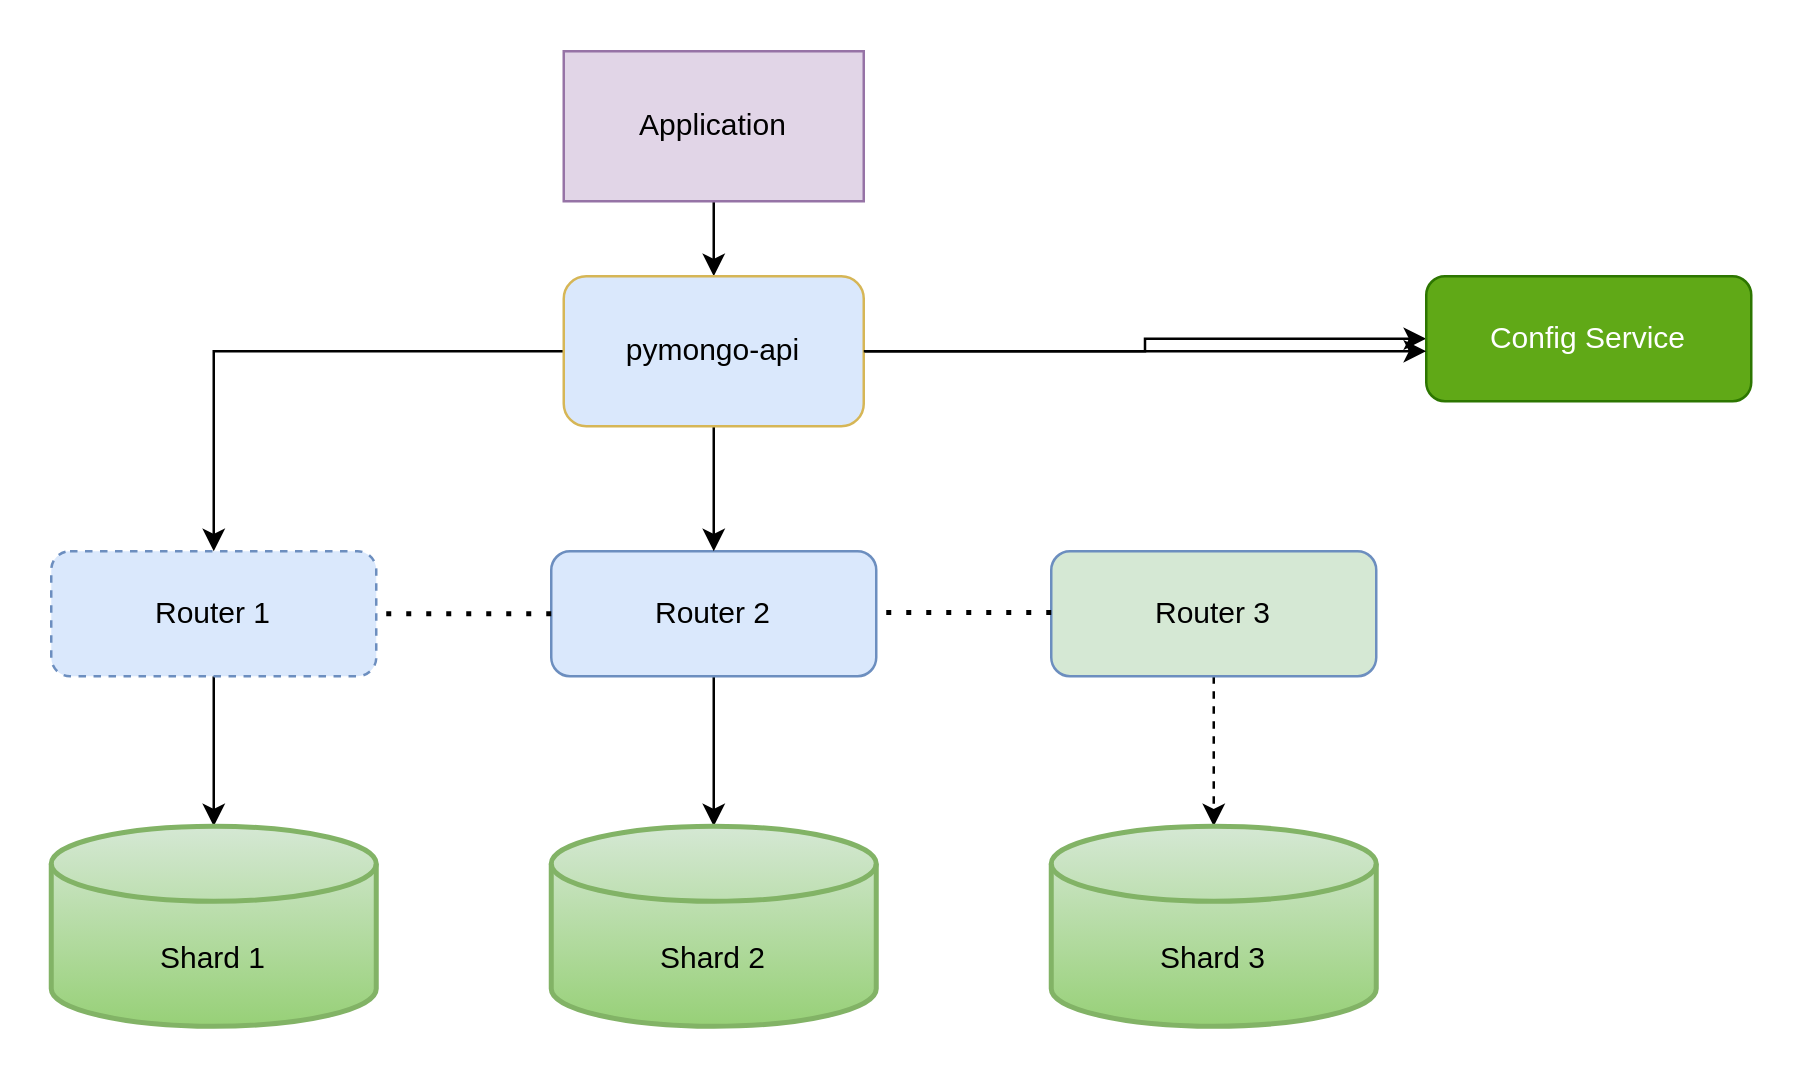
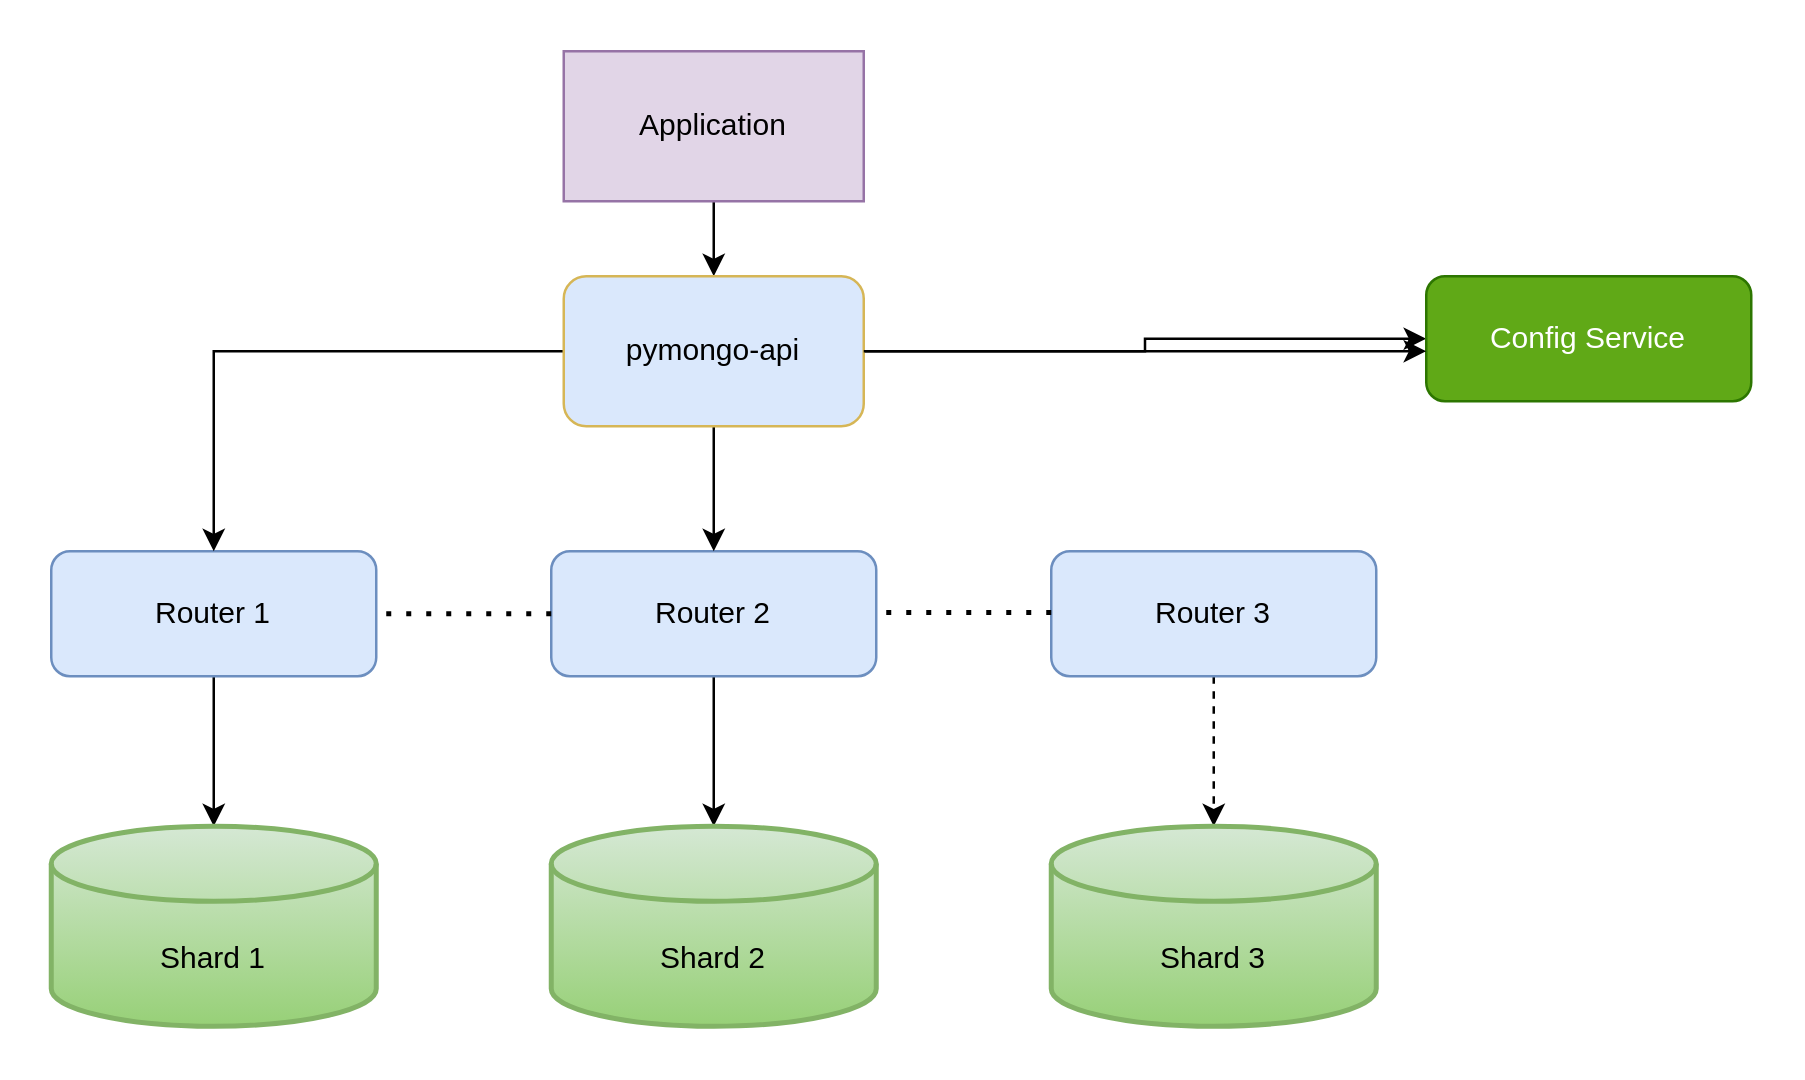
  <mxCell id="0" />
  <mxCell id="1" parent="0" />
  <mxCell id="2" value="" style="edgeStyle=orthogonalEdgeStyle;rounded=0;orthogonalLoop=1;jettySize=auto;html=1;" edge="1" parent="1" source="3" target="13"><mxGeometry relative="1" as="geometry" /></mxCell>
  <mxCell id="3" value="Application" style="rounded=0;whiteSpace=wrap;html=1;fillColor=#e1d5e7;strokeColor=#9673a6;" vertex="1" parent="1"><mxGeometry x="225" y="20" width="120" height="60" as="geometry" /></mxCell>
  <mxCell id="4" value="" style="edgeStyle=orthogonalEdgeStyle;rounded=0;orthogonalLoop=1;jettySize=auto;html=1;" edge="1" parent="1" source="5" target="15"><mxGeometry relative="1" as="geometry" /></mxCell>
- <mxCell id="5" value="Router 1" style="rounded=1;whiteSpace=wrap;html=1;fillColor=#dae8fc;strokeColor=#6c8ebf;dashed=1;" vertex="1" parent="1"><mxGeometry x="20" y="220" width="130" height="50" as="geometry" /></mxCell>
+ <mxCell id="5" value="Router 1" style="rounded=1;whiteSpace=wrap;html=1;fillColor=#dae8fc;strokeColor=#6c8ebf;" vertex="1" parent="1"><mxGeometry x="20" y="220" width="130" height="50" as="geometry" /></mxCell>
  <mxCell id="6" value="" style="edgeStyle=orthogonalEdgeStyle;rounded=0;orthogonalLoop=1;jettySize=auto;html=1;" edge="1" parent="1" source="7" target="16"><mxGeometry relative="1" as="geometry" /></mxCell>
  <mxCell id="7" value="Router 2" style="rounded=1;whiteSpace=wrap;html=1;fillColor=#dae8fc;strokeColor=#6c8ebf;" vertex="1" parent="1"><mxGeometry x="220" y="220" width="130" height="50" as="geometry" /></mxCell>
  <mxCell id="8" value="" style="edgeStyle=orthogonalEdgeStyle;rounded=0;orthogonalLoop=1;jettySize=auto;html=1;dashed=1;" edge="1" parent="1" source="9" target="17"><mxGeometry relative="1" as="geometry" /></mxCell>
- <mxCell id="9" value="Router 3" style="rounded=1;whiteSpace=wrap;html=1;fillColor=#d5e8d4;strokeColor=#6c8ebf;" vertex="1" parent="1"><mxGeometry x="420" y="220" width="130" height="50" as="geometry" /></mxCell>
+ <mxCell id="9" value="Router 3" style="rounded=1;whiteSpace=wrap;html=1;fillColor=#dae8fc;strokeColor=#6c8ebf;" vertex="1" parent="1"><mxGeometry x="420" y="220" width="130" height="50" as="geometry" /></mxCell>
  <mxCell id="10" style="edgeStyle=orthogonalEdgeStyle;rounded=0;orthogonalLoop=1;jettySize=auto;html=1;" edge="1" parent="1" source="13" target="14"><mxGeometry relative="1" as="geometry" /></mxCell>
  <mxCell id="11" value="" style="edgeStyle=orthogonalEdgeStyle;rounded=0;orthogonalLoop=1;jettySize=auto;html=1;" edge="1" parent="1" source="13" target="7"><mxGeometry relative="1" as="geometry" /></mxCell>
  <mxCell id="12" style="edgeStyle=orthogonalEdgeStyle;rounded=0;orthogonalLoop=1;jettySize=auto;html=1;entryX=0.5;entryY=0;entryDx=0;entryDy=0;" edge="1" parent="1" source="13" target="5"><mxGeometry relative="1" as="geometry" /></mxCell>
  <mxCell id="13" value="pymongo-api" style="rounded=1;whiteSpace=wrap;html=1;fillColor=#dae8fc;strokeColor=#d6b656;" vertex="1" parent="1"><mxGeometry x="225" y="110" width="120" height="60" as="geometry" /></mxCell>
  <mxCell id="14" value="Config Service" style="rounded=1;whiteSpace=wrap;html=1;fillColor=#60a917;fontColor=#ffffff;strokeColor=#2D7600;" vertex="1" parent="1"><mxGeometry x="570" y="110" width="130" height="50" as="geometry" /></mxCell>
  <mxCell id="15" value="Shard 1" style="shape=cylinder3;whiteSpace=wrap;html=1;boundedLbl=1;backgroundOutline=1;size=15;strokeWidth=2;fillColor=#d5e8d4;gradientColor=#97d077;strokeColor=#82b366;" vertex="1" parent="1"><mxGeometry x="20" y="330" width="130" height="80" as="geometry" /></mxCell>
  <mxCell id="16" value="Shard 2" style="shape=cylinder3;whiteSpace=wrap;html=1;boundedLbl=1;backgroundOutline=1;size=15;strokeWidth=2;fillColor=#d5e8d4;gradientColor=#97d077;strokeColor=#82b366;" vertex="1" parent="1"><mxGeometry x="220" y="330" width="130" height="80" as="geometry" /></mxCell>
  <mxCell id="17" value="Shard 3" style="shape=cylinder3;whiteSpace=wrap;html=1;boundedLbl=1;backgroundOutline=1;size=15;strokeWidth=2;fillColor=#d5e8d4;gradientColor=#97d077;strokeColor=#82b366;" vertex="1" parent="1"><mxGeometry x="420" y="330" width="130" height="80" as="geometry" /></mxCell>
  <mxCell id="18" value="" style="endArrow=none;dashed=1;html=1;dashPattern=1 3;strokeWidth=2;rounded=0;entryX=1;entryY=0.5;entryDx=0;entryDy=0;exitX=0;exitY=0.5;exitDx=0;exitDy=0;" edge="1" parent="1" source="7" target="5"><mxGeometry width="50" height="50" relative="1" as="geometry"><mxPoint x="250" y="200" as="sourcePoint" /><mxPoint x="300" y="150" as="targetPoint" /></mxGeometry></mxCell>
  <mxCell id="19" value="" style="endArrow=none;dashed=1;html=1;dashPattern=1 3;strokeWidth=2;rounded=0;entryX=1;entryY=0.5;entryDx=0;entryDy=0;exitX=0;exitY=0.5;exitDx=0;exitDy=0;" edge="1" parent="1"><mxGeometry width="50" height="50" relative="1" as="geometry"><mxPoint x="420" y="244.47" as="sourcePoint" /><mxPoint x="350" y="244.47" as="targetPoint" /></mxGeometry></mxCell>
  <mxCell id="20" style="edgeStyle=orthogonalEdgeStyle;rounded=0;orthogonalLoop=1;jettySize=auto;html=1;" edge="1" parent="1" source="13"><mxGeometry relative="1" as="geometry"><mxPoint x="570" y="140" as="targetPoint" /></mxGeometry></mxCell>
